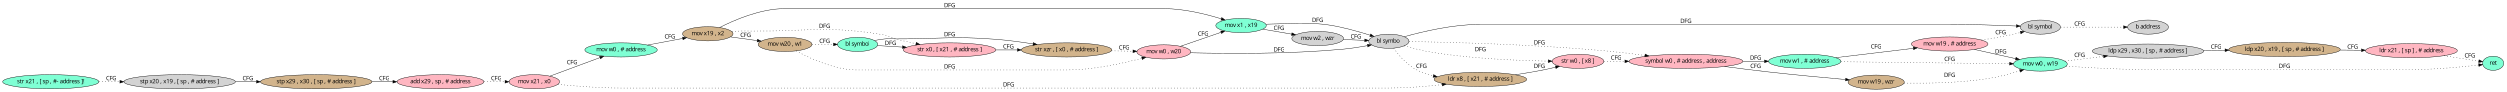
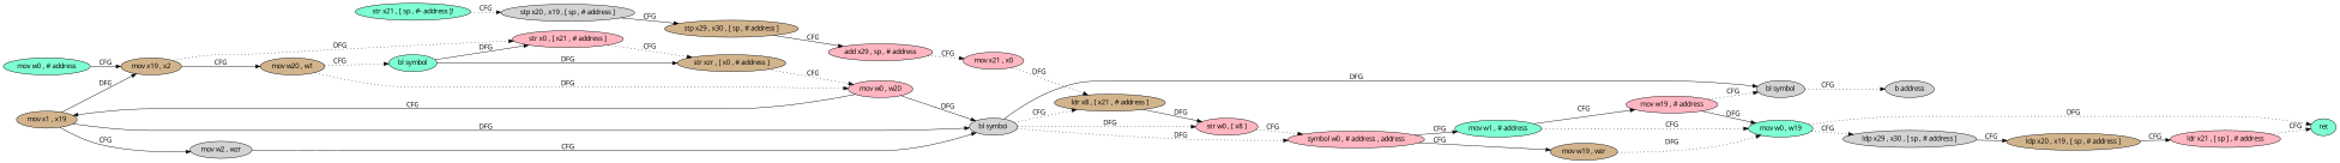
  digraph {
    fontname="Open Sans"
    rankdir=LR
    node [fillcolor=tan fontname="Open Sans" style=filled]
    edge [fontname="Open Sans" style=solid]
    n1 [fillcolor=aquamarine label="str x21 , [ sp , #- address ]!"]
    n2 [fillcolor=lightgrey label="stp x20 , x19 , [ sp , # address ]"]
    n3 [label="stp x29 , x30 , [ sp , # address ]"]
    n4 [fillcolor=lightpink label="add x29 , sp , # address"]
    n5 [fillcolor=lightpink label="mov x21 , x0"]
    n6 [fillcolor=aquamarine label="mov w0 , # address"]
    n7 [label="ldr x8 , [ x21 , # address ]"]
    n8 [label="mov x19 , x2"]
    n9 [fillcolor=lightpink label="str x0 , [ x21 , # address ]"]
    n10 [label="str xzr , [ x0 , # address ]"]
    n11 [fillcolor=lightpink label="str w0 , [ x8 ]"]
    n12 [label="mov w20 , w1"]
-   n13 [fillcolor=aquamarine label="mov x1 , x19"]
+   n13 [label="mov x1 , x19"]
    n14 [fillcolor=aquamarine label="bl symbol"]
    n15 [fillcolor=lightpink label="mov w0 , w20"]
    n16 [fillcolor=lightgrey label="bl symbol"]
    n17 [fillcolor=lightgrey label="mov w2 , wzr"]
    n18 [fillcolor=lightpink label="symbol w0 , # address , address"]
    n19 [fillcolor=lightgrey label="bl symbol"]
    n20 [label="mov w19 , wzr"]
    n21 [fillcolor=aquamarine label="mov w1 , # address"]
    n22 [fillcolor=lightgrey label="b address"]
    n23 [fillcolor=aquamarine label="mov w0 , w19"]
    n24 [fillcolor=lightpink label="mov w19 , # address"]
    n25 [fillcolor=lightgrey label="ldp x29 , x30 , [ sp , # address ]"]
    n26 [fillcolor=aquamarine label=ret]
    n27 [label="ldp x20 , x19 , [ sp , # address ]"]
    n28 [fillcolor=lightpink label="ldr x21 , [ sp ] , # address"]
    n1 -> n2 [label=CFG style=dotted]
    n2 -> n3 [label=CFG]
    n3 -> n4 [label=CFG]
    n4 -> n5 [label=CFG style=dotted]
-   n5 -> n6 [label=CFG]
    n5 -> n7 [label=DFG style=dotted]
    n6 -> n8 [label=CFG]
    n7 -> n11 [label=DFG]
    n8 -> n9 [label=DFG style=dotted]
    n8 -> n12 [label=CFG]
-   n8 -> n13 [label=DFG]
-   n9 -> n10 [label=CFG]
+   n13 -> n8 [label=DFG]
+   n9 -> n10 [label=CFG style=dotted]
    n10 -> n15 [label=CFG style=dotted]
    n11 -> n18 [label=CFG style=dotted]
    n12 -> n14 [label=CFG style=dotted]
    n12 -> n15 [label=DFG style=dotted]
    n13 -> n16 [label=DFG]
    n13 -> n17 [label=CFG]
    n14 -> n9 [label=DFG]
    n14 -> n10 [label=DFG]
    n15 -> n13 [label=CFG]
    n15 -> n16 [label=DFG]
    n16 -> n7 [label=CFG style=dotted]
    n16 -> n11 [label=DFG style=dotted]
    n16 -> n18 [label=DFG style=dotted]
    n16 -> n19 [label=DFG]
    n17 -> n16 [label=CFG]
    n18 -> n20 [label=CFG]
-   n18 -> n21 [label=DFG]
+   n18 -> n21 [label=CFG]
    n19 -> n22 [label=CFG style=dotted]
    n20 -> n23 [label=DFG style=dotted]
    n21 -> n23 [label=CFG style=dotted]
    n21 -> n24 [label=CFG]
    n23 -> n25 [label=CFG style=dotted]
    n23 -> n26 [label=DFG style=dotted]
    n24 -> n19 [label=CFG style=dotted]
    n24 -> n23 [label=DFG]
    n25 -> n27 [label=CFG]
    n27 -> n28 [label=CFG]
    n28 -> n26 [label=CFG style=dotted]
  }
